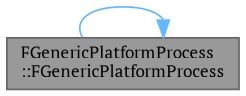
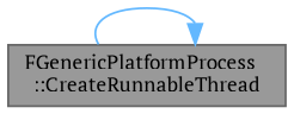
  digraph {
    rankdir=LR
    fontname="PT Serif"
-   n1 [color=gray40 fillcolor=grey60 fontcolor=black fontname="PT Serif" fontsize=10 height=0.2 label="FGenericPlatformProcess\l::FGenericPlatformProcess" shape=box style=filled width=0.4]
+   n1 [color=gray40 fillcolor=grey60 fontcolor=black fontname="PT Serif" fontsize=10 height=0.2 label="FGenericPlatformProcess\l::CreateRunnableThread" shape=box style=filled width=0.4]
    n1 -> n1 [color=steelblue1 fontname="PT Serif" fontsize=10 labelfontname=Helvetica labelfontsize=10 style=solid]
  }
